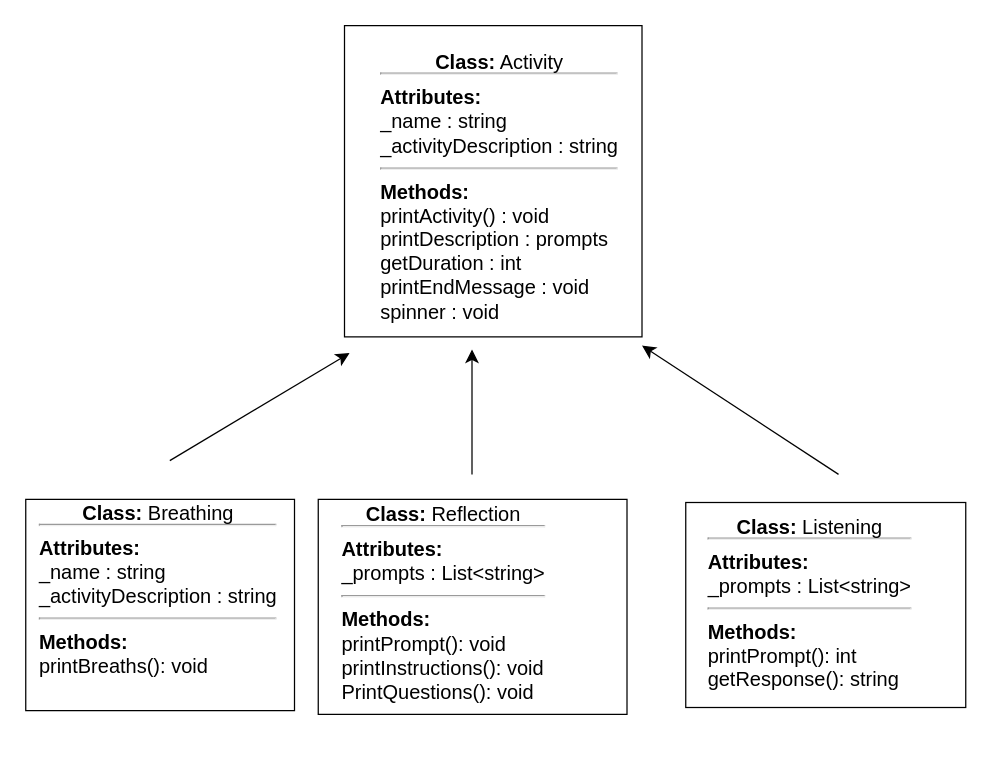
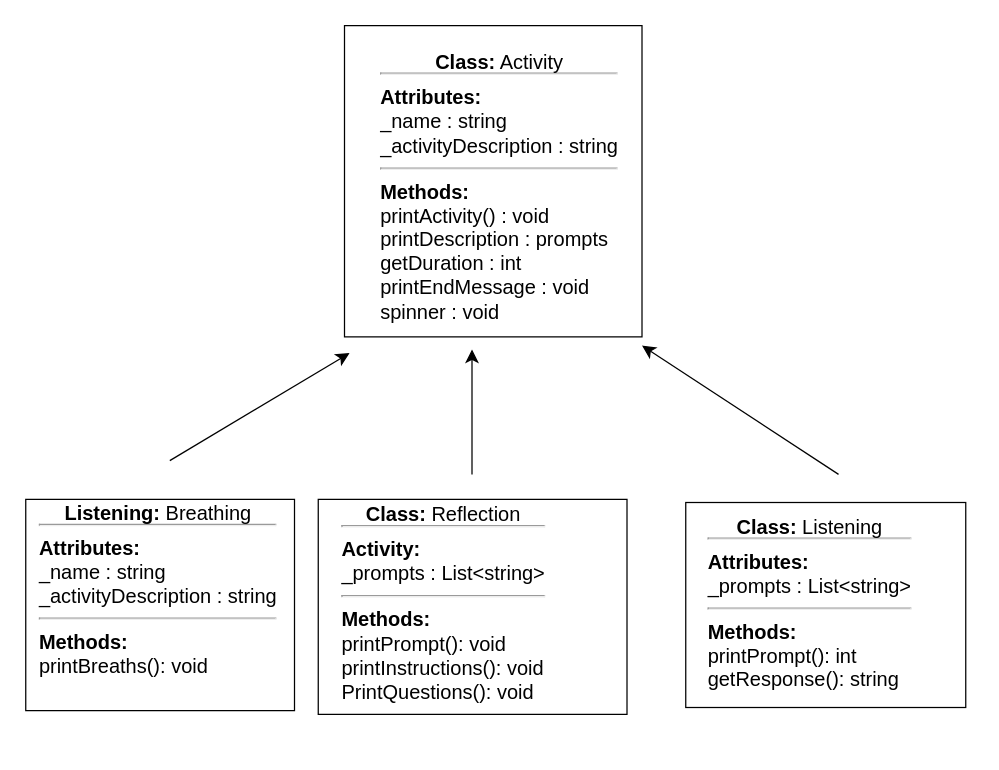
  <mxCell id="0" />
  <mxCell id="1" parent="0" />
  <mxCell id="2" value="" style="rounded=0;whiteSpace=wrap;html=1;" vertex="1" parent="1"><mxGeometry x="548" y="401.5" width="224" height="164" as="geometry" /></mxCell>
  <mxCell id="3" value="" style="rounded=0;whiteSpace=wrap;html=1;" vertex="1" parent="1"><mxGeometry x="275" y="20" width="238" height="249" as="geometry" /></mxCell>
  <mxCell id="4" value="&lt;div style=&quot;text-align: center; line-height: 0%;&quot;&gt;&lt;b&gt;Class:&lt;/b&gt; Activity&lt;/div&gt;&lt;div style=&quot;text-align: center;&quot;&gt;&lt;hr&gt;&lt;/div&gt;&lt;div&gt;&lt;b&gt;Attributes:&lt;/b&gt;&lt;/div&gt;&lt;div&gt;_name : string&lt;/div&gt;&lt;div&gt;_activityDescription : string&lt;/div&gt;&lt;div&gt;&lt;hr&gt;&lt;/div&gt;&lt;div&gt;&lt;b&gt;Methods:&lt;/b&gt;&lt;/div&gt;&lt;div&gt;printActivity() : void&lt;/div&gt;&lt;div&gt;printDescription : prompts&lt;/div&gt;&lt;div&gt;getDuration : int&lt;/div&gt;&lt;div&gt;printEndMessage : void&lt;/div&gt;&lt;div&gt;spinner : void&lt;/div&gt;" style="text;strokeColor=none;fillColor=none;html=1;align=left;verticalAlign=middle;whiteSpace=wrap;rounded=0;fontSize=16;" vertex="1" parent="1"><mxGeometry x="302.25" y="46" width="212.5" height="215" as="geometry" /></mxCell>
  <mxCell id="5" style="edgeStyle=none;curved=1;rounded=0;orthogonalLoop=1;jettySize=auto;html=1;exitX=0.5;exitY=0;exitDx=0;exitDy=0;fontSize=12;startSize=8;endSize=8;" edge="1" parent="1" source="6"><mxGeometry relative="1" as="geometry"><mxPoint x="513" y="276" as="targetPoint" /></mxGeometry></mxCell>
  <mxCell id="6" value="&lt;div style=&quot;text-align: center; line-height: 0%;&quot;&gt;&lt;b&gt;Class:&lt;/b&gt;&amp;nbsp;Listening&lt;/div&gt;&lt;div style=&quot;text-align: center;&quot;&gt;&lt;hr&gt;&lt;/div&gt;&lt;div&gt;&lt;b&gt;Attributes:&lt;/b&gt;&lt;/div&gt;&lt;div&gt;_prompts : List&amp;lt;string&amp;gt;&lt;/div&gt;&lt;div&gt;&lt;hr&gt;&lt;/div&gt;&lt;div&gt;&lt;b&gt;Methods:&lt;/b&gt;&lt;/div&gt;&lt;div&gt;printPrompt(): int&lt;/div&gt;&lt;div&gt;getResponse(): string&lt;/div&gt;" style="text;strokeColor=none;fillColor=none;html=1;align=left;verticalAlign=middle;whiteSpace=wrap;rounded=0;fontSize=16;" vertex="1" parent="1"><mxGeometry x="564" y="379" width="212.5" height="215" as="geometry" /></mxCell>
  <mxCell id="7" value="" style="rounded=0;whiteSpace=wrap;html=1;" vertex="1" parent="1"><mxGeometry x="20" y="399" width="215" height="169" as="geometry" /></mxCell>
  <mxCell id="8" style="edgeStyle=none;curved=1;rounded=0;orthogonalLoop=1;jettySize=auto;html=1;exitX=0.5;exitY=0;exitDx=0;exitDy=0;fontSize=12;startSize=8;endSize=8;" edge="1" parent="1" source="9"><mxGeometry relative="1" as="geometry"><mxPoint x="279" y="282" as="targetPoint" /></mxGeometry></mxCell>
- <mxCell id="9" value="&lt;div style=&quot;text-align: center; line-height: 0%;&quot;&gt;&lt;b&gt;Class:&lt;/b&gt;&amp;nbsp;Breathing&lt;/div&gt;&lt;div style=&quot;text-align: center;&quot;&gt;&lt;hr&gt;&lt;/div&gt;&lt;div&gt;&lt;b&gt;Attributes:&lt;/b&gt;&lt;/div&gt;&lt;div&gt;_name : string&lt;/div&gt;&lt;div&gt;_activityDescription : string&lt;/div&gt;&lt;div&gt;&lt;hr&gt;&lt;/div&gt;&lt;div&gt;&lt;b&gt;Methods:&lt;/b&gt;&lt;/div&gt;&lt;div&gt;printBreaths(): void&lt;/div&gt;" style="text;strokeColor=none;fillColor=none;html=1;align=left;verticalAlign=middle;whiteSpace=wrap;rounded=0;fontSize=16;" vertex="1" parent="1"><mxGeometry x="29" y="368" width="212.5" height="215" as="geometry" /></mxCell>
+ <mxCell id="9" value="&lt;div style=&quot;text-align: center; line-height: 0%;&quot;&gt;&lt;b&gt;Listening:&lt;/b&gt;&amp;nbsp;Breathing&lt;/div&gt;&lt;div style=&quot;text-align: center;&quot;&gt;&lt;hr&gt;&lt;/div&gt;&lt;div&gt;&lt;b&gt;Attributes:&lt;/b&gt;&lt;/div&gt;&lt;div&gt;_name : string&lt;/div&gt;&lt;div&gt;_activityDescription : string&lt;/div&gt;&lt;div&gt;&lt;hr&gt;&lt;/div&gt;&lt;div&gt;&lt;b&gt;Methods:&lt;/b&gt;&lt;/div&gt;&lt;div&gt;printBreaths(): void&lt;/div&gt;" style="text;strokeColor=none;fillColor=none;html=1;align=left;verticalAlign=middle;whiteSpace=wrap;rounded=0;fontSize=16;" vertex="1" parent="1"><mxGeometry x="29" y="368" width="212.5" height="215" as="geometry" /></mxCell>
  <mxCell id="10" value="" style="rounded=0;whiteSpace=wrap;html=1;" vertex="1" parent="1"><mxGeometry x="254" y="399" width="247" height="172" as="geometry" /></mxCell>
  <mxCell id="11" style="edgeStyle=none;curved=1;rounded=0;orthogonalLoop=1;jettySize=auto;html=1;exitX=0.5;exitY=0;exitDx=0;exitDy=0;fontSize=12;startSize=8;endSize=8;" edge="1" parent="1" source="12"><mxGeometry relative="1" as="geometry"><mxPoint x="377" y="279" as="targetPoint" /></mxGeometry></mxCell>
- <mxCell id="12" value="&lt;div style=&quot;text-align: center; line-height: 0%;&quot;&gt;&lt;b&gt;Class:&lt;/b&gt;&amp;nbsp;Reflection&lt;/div&gt;&lt;div style=&quot;text-align: center;&quot;&gt;&lt;hr&gt;&lt;/div&gt;&lt;div&gt;&lt;b&gt;Attributes:&lt;/b&gt;&lt;/div&gt;&lt;div&gt;_prompts : List&amp;lt;string&amp;gt;&lt;/div&gt;&lt;div&gt;&lt;hr&gt;&lt;/div&gt;&lt;div&gt;&lt;b&gt;Methods:&lt;/b&gt;&lt;/div&gt;&lt;div&gt;printPrompt(): void&lt;/div&gt;&lt;div&gt;printInstructions(): void&lt;/div&gt;&lt;div&gt;PrintQuestions(): void&lt;/div&gt;" style="text;strokeColor=none;fillColor=none;html=1;align=left;verticalAlign=middle;whiteSpace=wrap;rounded=0;fontSize=16;" vertex="1" parent="1"><mxGeometry x="270.75" y="379" width="212.5" height="215" as="geometry" /></mxCell>
+ <mxCell id="12" value="&lt;div style=&quot;text-align: center; line-height: 0%;&quot;&gt;&lt;b&gt;Class:&lt;/b&gt;&amp;nbsp;Reflection&lt;/div&gt;&lt;div style=&quot;text-align: center;&quot;&gt;&lt;hr&gt;&lt;/div&gt;&lt;div&gt;&lt;b&gt;Activity:&lt;/b&gt;&lt;/div&gt;&lt;div&gt;_prompts : List&amp;lt;string&amp;gt;&lt;/div&gt;&lt;div&gt;&lt;hr&gt;&lt;/div&gt;&lt;div&gt;&lt;b&gt;Methods:&lt;/b&gt;&lt;/div&gt;&lt;div&gt;printPrompt(): void&lt;/div&gt;&lt;div&gt;printInstructions(): void&lt;/div&gt;&lt;div&gt;PrintQuestions(): void&lt;/div&gt;" style="text;strokeColor=none;fillColor=none;html=1;align=left;verticalAlign=middle;whiteSpace=wrap;rounded=0;fontSize=16;" vertex="1" parent="1"><mxGeometry x="270.75" y="379" width="212.5" height="215" as="geometry" /></mxCell>
